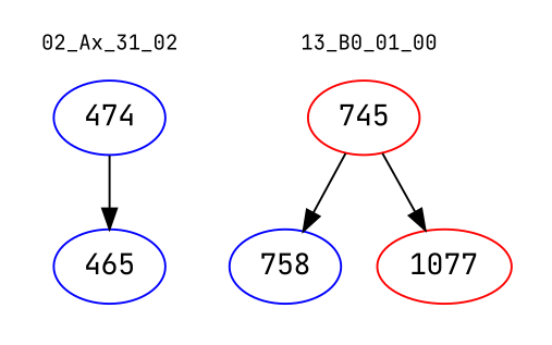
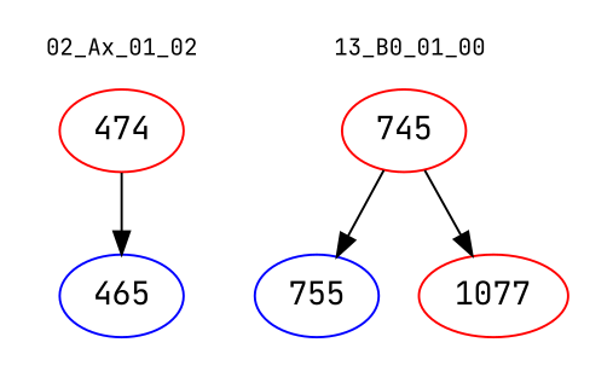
  digraph {
    fontname="JetBrains Mono"
    node [color=blue fontname="JetBrains Mono"]
    edge [color=black fontname="JetBrains Mono"]
-   n1 [label=474]
+   n1 [color=red label=474]
    n2 [label=465]
    n3 [color=red label=745]
-   n4 [label=758]
+   n4 [label=755]
    n5 [color=red label=1077]
    subgraph cluster_1 {
      color=white
      fontsize=10
-     label="02_Ax_31_02"
+     label="02_Ax_01_02"
      n1
      n2
    }
    subgraph cluster_2 {
      color=white
      fontsize=10
      label="13_B0_01_00"
      n3
      n4
      n5
    }
    n1 -> n2
    n3 -> n4
    n3 -> n5
  }
